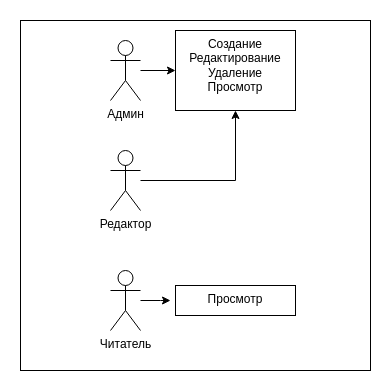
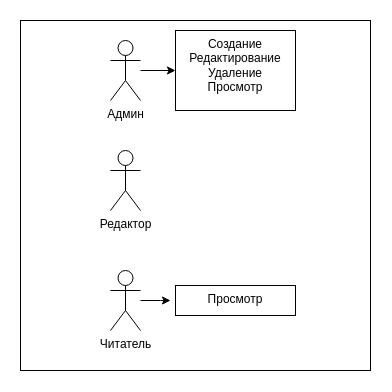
  <mxCell id="0" />
  <mxCell id="1" parent="0" />
  <mxCell id="2" value="" style="whiteSpace=wrap;html=1;aspect=fixed;" vertex="1" parent="1"><mxGeometry x="20" y="20" width="350" height="350" as="geometry" /></mxCell>
  <mxCell id="3" value="" style="edgeStyle=orthogonalEdgeStyle;rounded=0;orthogonalLoop=1;jettySize=auto;html=1;" edge="1" parent="1" source="4" target="9"><mxGeometry relative="1" as="geometry" /></mxCell>
  <mxCell id="4" value="Админ" style="shape=umlActor;verticalLabelPosition=bottom;verticalAlign=top;html=1;outlineConnect=0;" vertex="1" parent="1"><mxGeometry x="110" y="40" width="30" height="60" as="geometry" /></mxCell>
- <mxCell id="5" style="edgeStyle=orthogonalEdgeStyle;rounded=0;orthogonalLoop=1;jettySize=auto;html=1;entryX=0.5;entryY=1;entryDx=0;entryDy=0;" edge="1" parent="1" source="6" target="9"><mxGeometry relative="1" as="geometry" /></mxCell>
  <mxCell id="6" value="Редактор" style="shape=umlActor;verticalLabelPosition=bottom;verticalAlign=top;html=1;outlineConnect=0;" vertex="1" parent="1"><mxGeometry x="110" y="150" width="30" height="60" as="geometry" /></mxCell>
  <mxCell id="7" style="edgeStyle=orthogonalEdgeStyle;rounded=0;orthogonalLoop=1;jettySize=auto;html=1;" edge="1" parent="1" source="8"><mxGeometry relative="1" as="geometry"><mxPoint x="170" y="300" as="targetPoint" /></mxGeometry></mxCell>
  <mxCell id="8" value="Читатель" style="shape=umlActor;verticalLabelPosition=bottom;verticalAlign=top;html=1;outlineConnect=0;" vertex="1" parent="1"><mxGeometry x="110" y="270" width="30" height="60" as="geometry" /></mxCell>
  <mxCell id="9" value="Создание&lt;br&gt;Редактирование&lt;br&gt;Удаление&lt;br&gt;Просмотр" style="whiteSpace=wrap;html=1;verticalAlign=top;fillColor=rgb(255, 255, 255);strokeColor=rgb(0, 0, 0);fontColor=rgb(0, 0, 0);" vertex="1" parent="1"><mxGeometry x="175" y="30" width="120" height="80" as="geometry" /></mxCell>
  <mxCell id="10" value="Просмотр" style="whiteSpace=wrap;html=1;verticalAlign=top;fillColor=rgb(255, 255, 255);strokeColor=rgb(0, 0, 0);fontColor=rgb(0, 0, 0);" vertex="1" parent="1"><mxGeometry x="175" y="285" width="120" height="30" as="geometry" /></mxCell>
